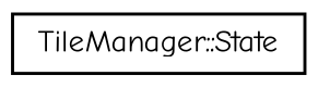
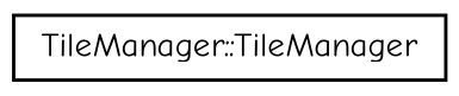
  digraph {
    rankdir=LR
    fontname="Comic Neue"
-   n1 [color=black fillcolor=white fontname="Comic Neue" fontsize=10 height=0.2 label="TileManager::State" shape=record style=filled width=0.4]
+   n1 [color=black fillcolor=white fontname="Comic Neue" fontsize=10 height=0.2 label="TileManager::TileManager" shape=record style=filled width=0.4]
  }
